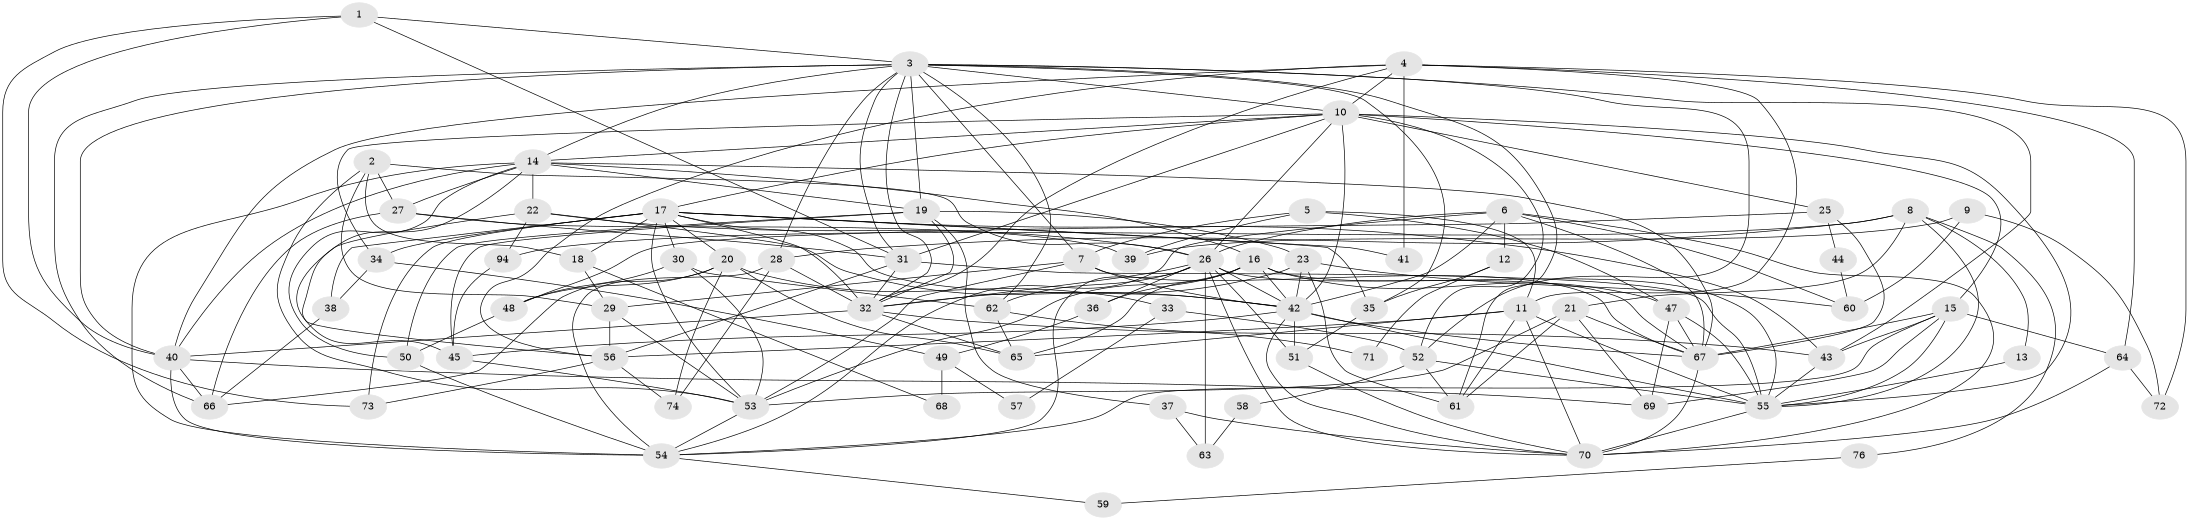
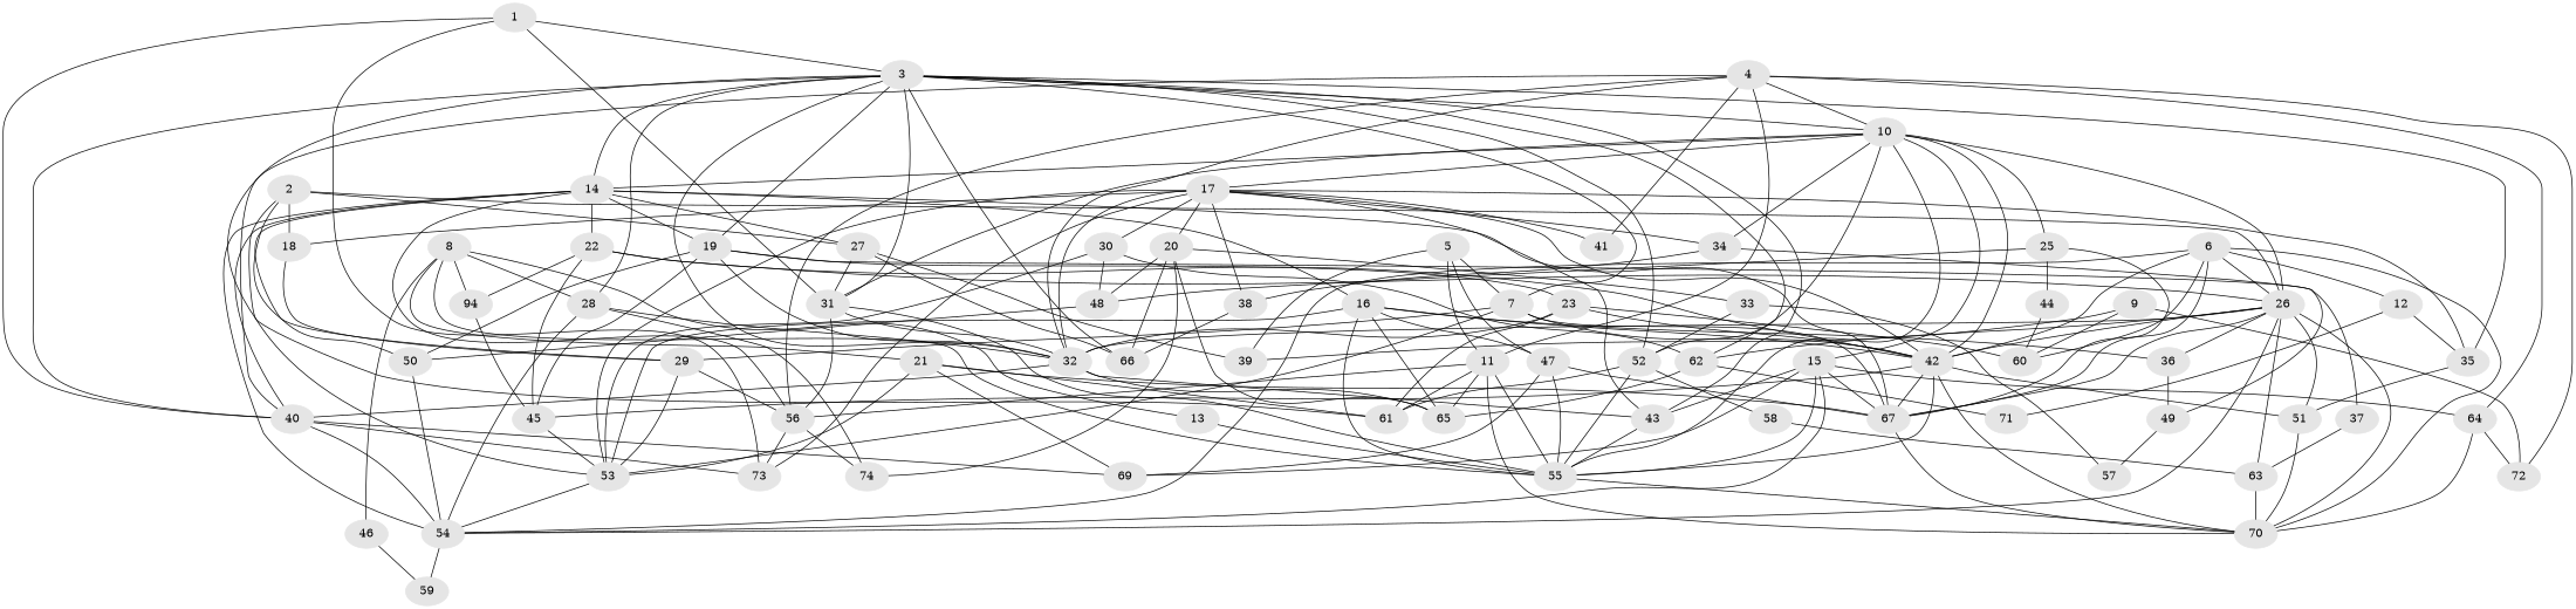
  graph {
    node [color=gray90 style=filled]
    edge [weight=1.0]
    1
    3
    31
    40
    73
    7
    10
    14
    19
    28
    32
    35
    43
    52
    61
    62
    66
    56
    55
    54
    69
    2
    18
    26
    27
    29
    53
-   68
    42
    67
    70
    36
    51
    63
    39
    15
    17
    25
    34
    16
    22
    50
    23
    37
    45
    74
    65
    58
    71
    4
    11
    41
    64
    72
    5
    47
    6
    12
    60
    59
    8
    13
    21
    n64 [label=94]
-   46 [label=76]
+   46
    20
    33
    48
    9
    30
    38
    44
    49
    57
    1 -- 3
    1 -- 31
    1 -- 40
    1 -- 73
    3 -- 31 [weight=2.0]
    3 -- 40
    3 -- 7
    3 -- 10
    3 -- 14
    3 -- 19
    3 -- 28
    3 -- 32
    3 -- 35
    3 -- 43
    3 -- 52
    3 -- 61
    3 -- 62
    3 -- 66
    31 -- 32
    31 -- 56
    31 -- 55 [weight=2.0]
-   40 -- 66
+   40 -- 73
    40 -- 54 [weight=2.0]
    40 -- 69
    7 -- 29
    7 -- 53
    7 -- 42
    7 -- 67 [weight=2.0]
    10 -- 31
    10 -- 14
    10 -- 52
    10 -- 55
    10 -- 26
    10 -- 42
    10 -- 15 [weight=2.0]
    10 -- 17
    10 -- 25
    10 -- 34
    14 -- 40
    14 -- 19
    14 -- 56
    14 -- 54
    14 -- 27
    14 -- 67
    14 -- 16
    14 -- 22
    14 -- 50
    19 -- 32
    19 -- 50
    19 -- 23
    19 -- 37
    19 -- 45
    28 -- 32
    28 -- 54
    28 -- 74
    32 -- 40
    32 -- 43
    32 -- 65
    35 -- 51
    43 -- 55
    52 -- 61
    52 -- 55
    52 -- 58
    62 -- 65
    62 -- 71
    56 -- 73
    56 -- 74
    55 -- 70
    54 -- 59
    2 -- 18
    2 -- 26
    2 -- 27
    2 -- 29
    2 -- 53
    18 -- 29
-   18 -- 68
    26 -- 32
    26 -- 62
    26 -- 54
    26 -- 42
    26 -- 67
    26 -- 70
    26 -- 36
    26 -- 51
    26 -- 63
    27 -- 31
    27 -- 66
    27 -- 39
    29 -- 56
    29 -- 53
    53 -- 54
    42 -- 55
    42 -- 67
    42 -- 70
    42 -- 51
    42 -- 45
    67 -- 70
    36 -- 49
    51 -- 70
    15 -- 43
    15 -- 55
    15 -- 54
    15 -- 69
    15 -- 67
    15 -- 64
    17 -- 73
    17 -- 32 [weight=2.0]
    17 -- 35
    17 -- 43
    17 -- 18
    17 -- 53
    17 -- 42
    17 -- 34
    17 -- 41
    17 -- 20
    17 -- 30
    17 -- 38
    25 -- 67
    25 -- 48
    25 -- 44
    34 -- 38
    34 -- 49
    16 -- 55
    16 -- 53
    16 -- 42
    16 -- 36
    16 -- 65
    16 -- 47
    22 -- 26
    22 -- 42
    22 -- 45
    22 -- n64
    50 -- 54
    23 -- 32
    23 -- 61
    23 -- 42
    23 -- 60
-   37 -- 70
+   63 -- 70
    37 -- 63
    45 -- 53
    58 -- 63
    4 -- 40
    4 -- 10
    4 -- 32
    4 -- 56
    4 -- 11 [weight=2.0]
    4 -- 41 [weight=2.0]
    4 -- 64
    4 -- 72
    11 -- 61
    11 -- 56
    11 -- 55 [weight=2.0]
    11 -- 70
    11 -- 65
    64 -- 70
    64 -- 72
    5 -- 7
    5 -- 39
    5 -- 11
    5 -- 47
    47 -- 55
    47 -- 69
    47 -- 67
    6 -- 54
    6 -- 26
    6 -- 42
    6 -- 67
    6 -- 70
    6 -- 12
    6 -- 60
    12 -- 35
    12 -- 71
    8 -- 28
    8 -- 55
    8 -- 13
    8 -- 21
    8 -- n64
    8 -- 46
    13 -- 55
    21 -- 61
    21 -- 69
    21 -- 53
    21 -- 67
    n64 -- 45
    46 -- 59
    20 -- 66
    20 -- 74
    20 -- 65
    20 -- 33
    20 -- 48
    33 -- 52
    33 -- 57
    48 -- 50
    9 -- 39
    9 -- 72
    9 -- 60
    30 -- 62
    30 -- 53
    30 -- 48
    38 -- 66
    44 -- 60
-   49 -- 68
    49 -- 57
  }
